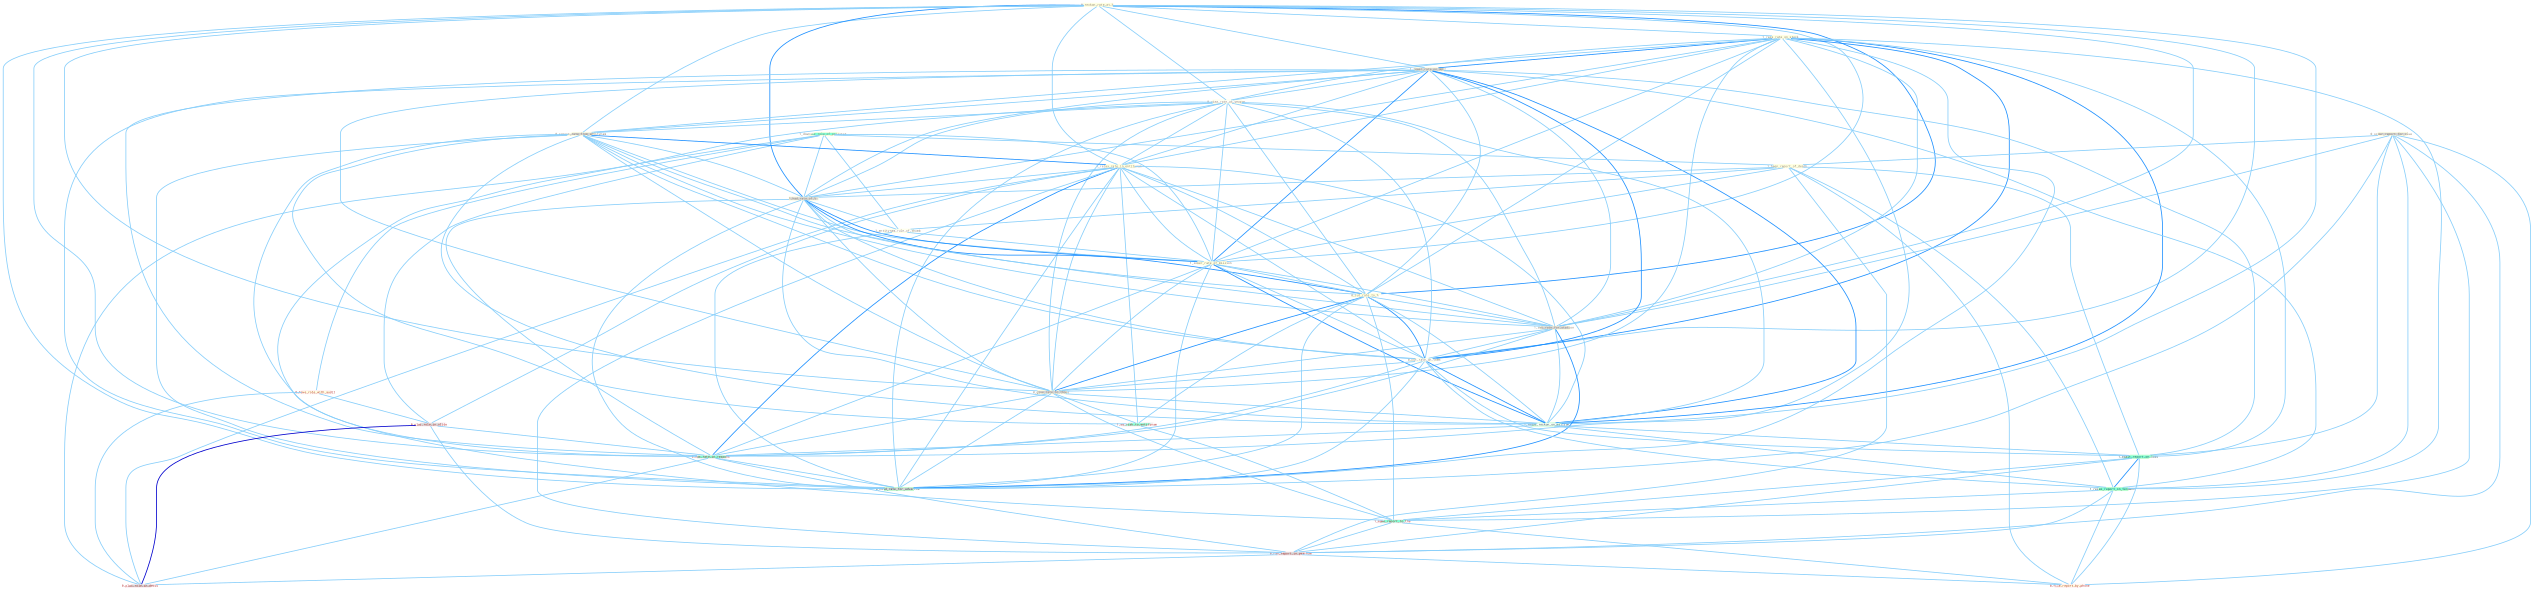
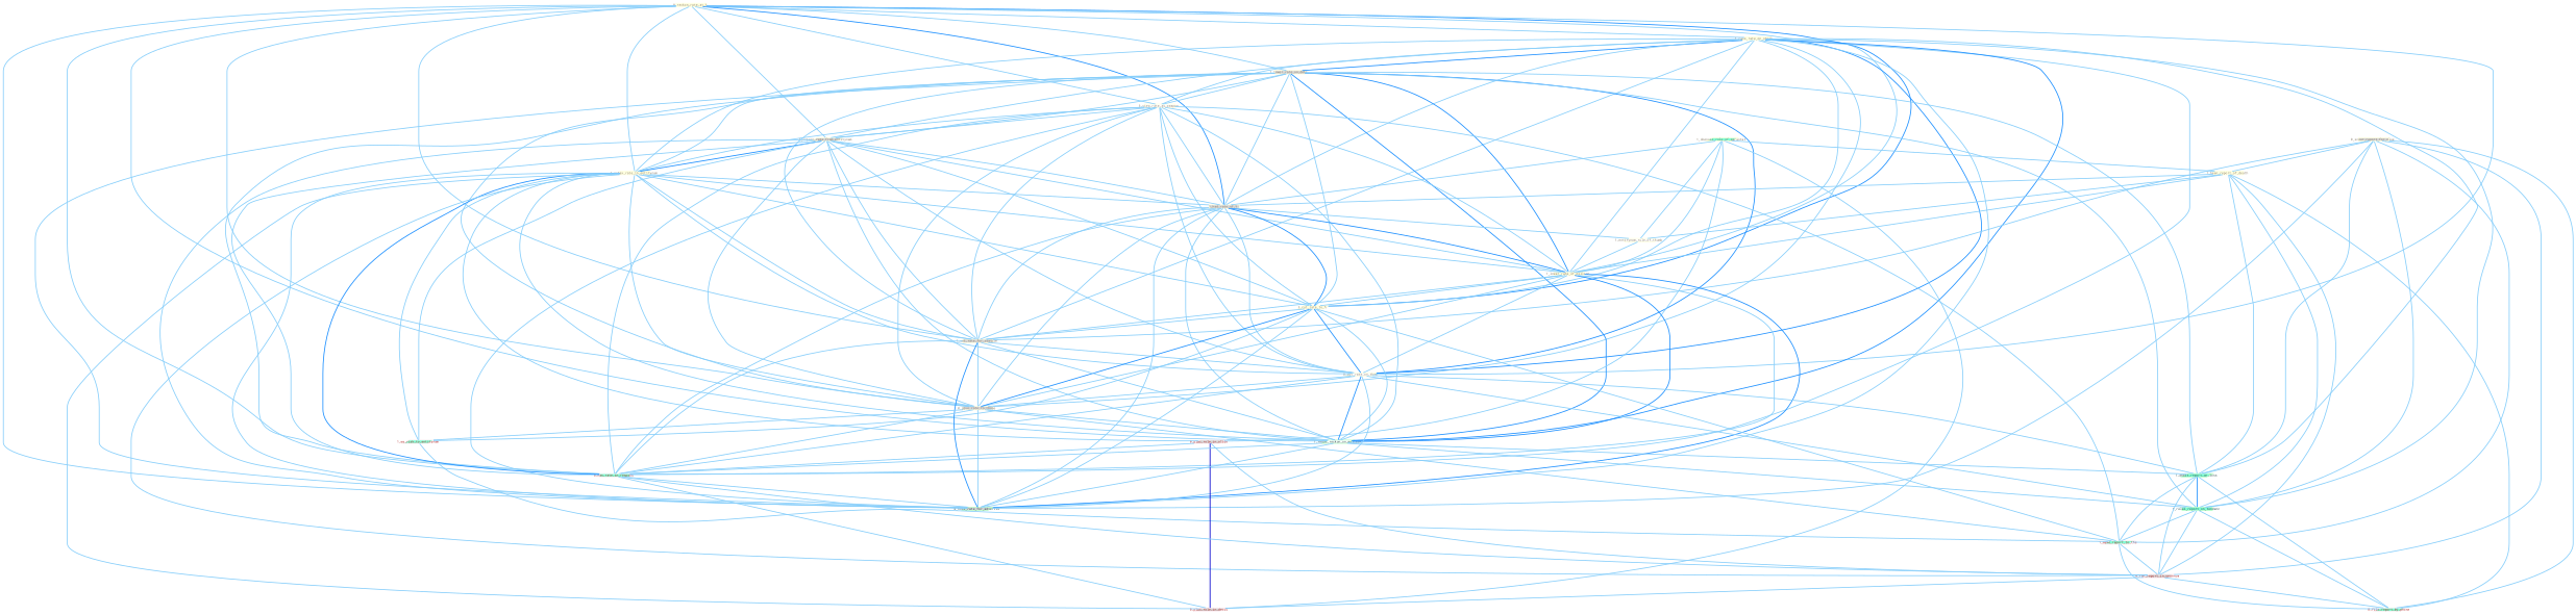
  graph {
    fontname="Roboto Mono"
    node [color="#ffffe0" fillcolor=lightgrey fixedsize=true fontcolor="#8b7d6b" fontname="Roboto Mono" fontsize=4 shape=box style=filled]
    edge [color="#87cefa" fontname="Roboto Mono" w=1]
    "0_reckon_rate_at_% " [fillcolor=lightyellow height=.06 width=.5]
    "1_rais_rate_on_stock " [fillcolor=lightyellow height=.06 shape=parallelogram width=.5]
    "1_lower_rate_on_debt " [height=.06 width=.5]
    "0_scour_report_for_clue " [height=.06 width=.5]
    "0_view_rate_as_weapon " [fillcolor=white height=.06 width=.5]
    "1_downsiz_role_of_parastat " [fillcolor=aquamarine height=.06 shape=parallelogram width=.5]
    "0_expect_rate_from_entitynam " [height=.06 shape=parallelogram width=.5]
    "1_been_report_of_death " [fillcolor=lightyellow height=.06 width=.5]
    "1_relax_rate_in_entitynam " [fillcolor=lightyellow height=.06 width=.5]
    "1_had_rate_of_% " [height=.06 width=.5]
    "1_entitynam_rule_of_thumb " [fillcolor=white height=.06 width=.5]
    "1_lower_rate_of_million " [fillcolor=lightyellow height=.06 width=.5]
    "0_cut_rate_to_% " [fillcolor=lightyellow height=.06 shape=parallelogram width=.5]
    "1_set_rate_for_station " [height=.06 width=.5]
    "0_cut_rate_on_them " [fillcolor=white height=.06 shape=parallelogram width=.5]
    "0_give_rate_to_those " [height=.06 width=.5]
    "1_wa_risk_to_entitynam " [color="#fff0f5" fillcolor=aquamarine fontcolor="#b22222" height=.06 shape=parallelogram width=.5]
-   "0_have_role_with_audit " [color="#fff0f5" fillcolor=lightyellow fontcolor="#b22222" height=.06 width=.5]
    "0_plai_role_in_slide " [color="#fff0f5" fontcolor="#b22222" height=.06 shape=parallelogram width=.5]
    "1_make_report_to_the " [color="#fff0f5" fillcolor=aquamarine fontcolor="#b22222" height=.06 shape=parallelogram width=.5]
    "0_eas_rate_in_respons " [color="#fff0f5" fillcolor=aquamarine fontcolor="#b22222" height=.06 width=.5]
    "0_ran_report_in_yearnum " [color="#fff0f5" fontcolor="#b22222" height=.06 shape=parallelogram width=.5]
-   "0_file_report_by_phone " [color="#fff0f5" fillcolor=lightyellow fontcolor="#b22222" height=.06 shape=parallelogram width=.5]
+   "0_file_report_by_phone " [color="#fff0f5" fillcolor=aquamarine fontcolor="#b22222" height=.06 shape=parallelogram width=.5]
    "0_plai_role_in_decis " [color="#fff0f5" fontcolor="#b22222" height=.06 shape=parallelogram width=.5]
    n25 [color="#BDFCC9" fillcolor=white fontcolor="#2f4f4f" height=.06 label="1_reduc_reckon_on_million" shape=parallelogram width=.5]
-   "0_hold_rate_for_advertis " [color="#BDFCC9" fontcolor="#2f4f4f" height=.06 width=.5]
+   "0_hold_rate_for_advertis " [color="#BDFCC9" fontcolor="#2f4f4f" height=.06 shape=parallelogram width=.5]
    "1_await_report_on_loss " [color="#BDFCC9" fillcolor=aquamarine fontcolor="#2f4f4f" height=.06 shape=parallelogram width=.5]
    "1_relai_report_on_tendenc " [color="#BDFCC9" fillcolor=aquamarine fontcolor="#2f4f4f" height=.06 width=.5]
    subgraph sub_1 {
      "0_reckon_rate_at_% "
      "1_rais_rate_on_stock "
      "1_lower_rate_on_debt "
      "0_scour_report_for_clue "
      "0_view_rate_as_weapon "
      "1_downsiz_role_of_parastat "
      "0_expect_rate_from_entitynam "
      "1_been_report_of_death "
      "1_relax_rate_in_entitynam "
      "1_had_rate_of_% "
      "1_entitynam_rule_of_thumb "
      "1_lower_rate_of_million "
      "0_cut_rate_to_% "
      "1_set_rate_for_station "
      "0_cut_rate_on_them "
      "0_give_rate_to_those "
    }
    subgraph sub_2 {
      "1_wa_risk_to_entitynam "
-     "0_have_role_with_audit "
      "0_plai_role_in_slide "
      "1_make_report_to_the "
      "0_eas_rate_in_respons "
      "0_ran_report_in_yearnum "
      "0_file_report_by_phone "
      "0_plai_role_in_decis "
    }
    "0_reckon_rate_at_% " -- "1_rais_rate_on_stock "
    "0_reckon_rate_at_% " -- "1_lower_rate_on_debt "
    "0_reckon_rate_at_% " -- "0_view_rate_as_weapon "
    "0_reckon_rate_at_% " -- "0_expect_rate_from_entitynam "
    "0_reckon_rate_at_% " -- "1_relax_rate_in_entitynam "
    "0_reckon_rate_at_% " -- "1_had_rate_of_% " [color="#1e90ff" w=2]
    "0_reckon_rate_at_% " -- "1_lower_rate_of_million "
    "0_reckon_rate_at_% " -- "0_cut_rate_to_% " [color="#1e90ff" w=2]
    "0_reckon_rate_at_% " -- "1_set_rate_for_station "
    "0_reckon_rate_at_% " -- "0_cut_rate_on_them "
    "0_reckon_rate_at_% " -- "0_give_rate_to_those "
    "0_reckon_rate_at_% " -- "0_eas_rate_in_respons "
    "0_reckon_rate_at_% " -- n25
    "0_reckon_rate_at_% " -- "0_hold_rate_for_advertis "
    "1_rais_rate_on_stock " -- "1_lower_rate_on_debt " [color="#1e90ff" w=2]
    "1_rais_rate_on_stock " -- "0_view_rate_as_weapon "
    "1_rais_rate_on_stock " -- "0_expect_rate_from_entitynam "
    "1_rais_rate_on_stock " -- "1_relax_rate_in_entitynam "
    "1_rais_rate_on_stock " -- "1_had_rate_of_% "
    "1_rais_rate_on_stock " -- "1_lower_rate_of_million "
    "1_rais_rate_on_stock " -- "0_cut_rate_to_% "
    "1_rais_rate_on_stock " -- "1_set_rate_for_station "
    "1_rais_rate_on_stock " -- "0_cut_rate_on_them " [color="#1e90ff" w=2]
    "1_rais_rate_on_stock " -- "0_give_rate_to_those "
    "1_rais_rate_on_stock " -- "0_eas_rate_in_respons "
    "1_rais_rate_on_stock " -- n25 [color="#1e90ff" w=2]
    "1_rais_rate_on_stock " -- "0_hold_rate_for_advertis "
    "1_rais_rate_on_stock " -- "1_await_report_on_loss "
    "1_rais_rate_on_stock " -- "1_relai_report_on_tendenc "
    "1_lower_rate_on_debt " -- "0_view_rate_as_weapon "
    "1_lower_rate_on_debt " -- "0_expect_rate_from_entitynam "
    "1_lower_rate_on_debt " -- "1_relax_rate_in_entitynam "
    "1_lower_rate_on_debt " -- "1_had_rate_of_% "
    "1_lower_rate_on_debt " -- "1_lower_rate_of_million " [color="#1e90ff" w=2]
    "1_lower_rate_on_debt " -- "0_cut_rate_to_% "
    "1_lower_rate_on_debt " -- "1_set_rate_for_station "
    "1_lower_rate_on_debt " -- "0_cut_rate_on_them " [color="#1e90ff" w=2]
    "1_lower_rate_on_debt " -- "0_give_rate_to_those "
    "1_lower_rate_on_debt " -- "0_eas_rate_in_respons "
    "1_lower_rate_on_debt " -- n25 [color="#1e90ff" w=2]
    "1_lower_rate_on_debt " -- "0_hold_rate_for_advertis "
    "1_lower_rate_on_debt " -- "1_await_report_on_loss "
    "1_lower_rate_on_debt " -- "1_relai_report_on_tendenc "
    "0_scour_report_for_clue " -- "1_been_report_of_death "
    "0_scour_report_for_clue " -- "1_set_rate_for_station "
    "0_scour_report_for_clue " -- "1_make_report_to_the "
    "0_scour_report_for_clue " -- "0_ran_report_in_yearnum "
    "0_scour_report_for_clue " -- "0_file_report_by_phone "
    "0_scour_report_for_clue " -- "0_hold_rate_for_advertis "
    "0_scour_report_for_clue " -- "1_await_report_on_loss "
    "0_scour_report_for_clue " -- "1_relai_report_on_tendenc "
    "0_view_rate_as_weapon " -- "0_expect_rate_from_entitynam "
    "0_view_rate_as_weapon " -- "1_relax_rate_in_entitynam "
    "0_view_rate_as_weapon " -- "1_had_rate_of_% "
    "0_view_rate_as_weapon " -- "1_lower_rate_of_million "
    "0_view_rate_as_weapon " -- "0_cut_rate_to_% "
    "0_view_rate_as_weapon " -- "1_set_rate_for_station "
    "0_view_rate_as_weapon " -- "0_cut_rate_on_them "
    "0_view_rate_as_weapon " -- "0_give_rate_to_those "
    "0_view_rate_as_weapon " -- "1_make_report_to_the "
+   "0_view_rate_as_weapon " -- "0_eas_rate_in_respons "
    "0_view_rate_as_weapon " -- n25
    "0_view_rate_as_weapon " -- "0_hold_rate_for_advertis "
    "1_downsiz_role_of_parastat " -- "1_been_report_of_death "
    "1_downsiz_role_of_parastat " -- "1_had_rate_of_% "
    "1_downsiz_role_of_parastat " -- "1_entitynam_rule_of_thumb "
    "1_downsiz_role_of_parastat " -- "1_lower_rate_of_million "
-   "1_downsiz_role_of_parastat " -- "0_have_role_with_audit "
    "1_downsiz_role_of_parastat " -- "0_plai_role_in_slide "
    "1_downsiz_role_of_parastat " -- "0_plai_role_in_decis "
    "0_expect_rate_from_entitynam " -- "1_relax_rate_in_entitynam " [color="#1e90ff" w=2]
    "0_expect_rate_from_entitynam " -- "1_had_rate_of_% "
    "0_expect_rate_from_entitynam " -- "1_lower_rate_of_million "
    "0_expect_rate_from_entitynam " -- "0_cut_rate_to_% "
    "0_expect_rate_from_entitynam " -- "1_set_rate_for_station "
    "0_expect_rate_from_entitynam " -- "0_cut_rate_on_them "
    "0_expect_rate_from_entitynam " -- "0_give_rate_to_those "
    "0_expect_rate_from_entitynam " -- "1_wa_risk_to_entitynam "
    "0_expect_rate_from_entitynam " -- "0_eas_rate_in_respons "
    "0_expect_rate_from_entitynam " -- n25
    "0_expect_rate_from_entitynam " -- "0_hold_rate_for_advertis "
    "1_been_report_of_death " -- "1_had_rate_of_% "
    "1_been_report_of_death " -- "1_entitynam_rule_of_thumb "
    "1_been_report_of_death " -- "1_lower_rate_of_million "
    "1_been_report_of_death " -- "0_ran_report_in_yearnum "
    "1_been_report_of_death " -- "0_file_report_by_phone "
    "1_been_report_of_death " -- "1_await_report_on_loss "
    "1_been_report_of_death " -- "1_relai_report_on_tendenc "
    "1_relax_rate_in_entitynam " -- "1_had_rate_of_% "
    "1_relax_rate_in_entitynam " -- "1_lower_rate_of_million "
    "1_relax_rate_in_entitynam " -- "0_cut_rate_to_% "
    "1_relax_rate_in_entitynam " -- "1_set_rate_for_station "
    "1_relax_rate_in_entitynam " -- "0_cut_rate_on_them "
    "1_relax_rate_in_entitynam " -- "0_give_rate_to_those "
    "1_relax_rate_in_entitynam " -- "1_wa_risk_to_entitynam "
    "1_relax_rate_in_entitynam " -- "0_plai_role_in_slide "
    "1_relax_rate_in_entitynam " -- "0_eas_rate_in_respons " [color="#1e90ff" w=2]
    "1_relax_rate_in_entitynam " -- "0_ran_report_in_yearnum "
    "1_relax_rate_in_entitynam " -- "0_plai_role_in_decis "
    "1_relax_rate_in_entitynam " -- n25
    "1_relax_rate_in_entitynam " -- "0_hold_rate_for_advertis "
    "1_had_rate_of_% " -- "1_entitynam_rule_of_thumb "
    "1_had_rate_of_% " -- "1_lower_rate_of_million " [color="#1e90ff" w=2]
    "1_had_rate_of_% " -- "0_cut_rate_to_% " [color="#1e90ff" w=2]
    "1_had_rate_of_% " -- "1_set_rate_for_station "
    "1_had_rate_of_% " -- "0_cut_rate_on_them "
    "1_had_rate_of_% " -- "0_give_rate_to_those "
    "1_had_rate_of_% " -- "0_eas_rate_in_respons "
    "1_had_rate_of_% " -- n25
    "1_had_rate_of_% " -- "0_hold_rate_for_advertis "
    "1_entitynam_rule_of_thumb " -- "1_lower_rate_of_million "
    "1_lower_rate_of_million " -- "0_cut_rate_to_% "
    "1_lower_rate_of_million " -- "1_set_rate_for_station "
    "1_lower_rate_of_million " -- "0_cut_rate_on_them "
    "1_lower_rate_of_million " -- "0_give_rate_to_those "
    "1_lower_rate_of_million " -- "0_eas_rate_in_respons "
    "1_lower_rate_of_million " -- n25 [color="#1e90ff" w=2]
-   "1_lower_rate_of_million " -- "0_hold_rate_for_advertis "
+   "1_lower_rate_of_million " -- "0_hold_rate_for_advertis " [color="#1e90ff"]
    "0_cut_rate_to_% " -- "1_set_rate_for_station "
    "0_cut_rate_to_% " -- "0_cut_rate_on_them " [color="#1e90ff" w=2]
    "0_cut_rate_to_% " -- "0_give_rate_to_those " [color="#1e90ff" w=2]
    "0_cut_rate_to_% " -- "1_wa_risk_to_entitynam "
    "0_cut_rate_to_% " -- "1_make_report_to_the "
    "0_cut_rate_to_% " -- n25
    "0_cut_rate_to_% " -- "0_hold_rate_for_advertis "
    "1_set_rate_for_station " -- "0_cut_rate_on_them "
    "1_set_rate_for_station " -- "0_give_rate_to_those "
    "1_set_rate_for_station " -- "0_eas_rate_in_respons "
    "1_set_rate_for_station " -- n25
    "1_set_rate_for_station " -- "0_hold_rate_for_advertis " [color="#1e90ff" w=2]
    "0_cut_rate_on_them " -- "0_give_rate_to_those "
    "0_cut_rate_on_them " -- "0_eas_rate_in_respons "
    "0_cut_rate_on_them " -- n25 [color="#1e90ff" w=2]
    "0_cut_rate_on_them " -- "0_hold_rate_for_advertis "
    "0_cut_rate_on_them " -- "1_await_report_on_loss "
    "0_cut_rate_on_them " -- "1_relai_report_on_tendenc "
    "0_give_rate_to_those " -- "1_wa_risk_to_entitynam "
    "0_give_rate_to_those " -- "1_make_report_to_the "
    "0_give_rate_to_those " -- "0_eas_rate_in_respons "
    "0_give_rate_to_those " -- n25
    "0_give_rate_to_those " -- "0_hold_rate_for_advertis "
    "1_wa_risk_to_entitynam " -- "1_make_report_to_the "
-   "0_have_role_with_audit " -- "0_plai_role_in_slide "
-   "0_have_role_with_audit " -- "0_plai_role_in_decis "
    "0_plai_role_in_slide " -- "0_eas_rate_in_respons "
    "0_plai_role_in_slide " -- "0_ran_report_in_yearnum "
    "0_plai_role_in_slide " -- "0_plai_role_in_decis " [color="#0000cd" w=3]
    "1_make_report_to_the " -- "0_ran_report_in_yearnum "
    "1_make_report_to_the " -- "0_file_report_by_phone "
    "0_eas_rate_in_respons " -- "0_ran_report_in_yearnum "
    "0_eas_rate_in_respons " -- "0_plai_role_in_decis "
    "0_eas_rate_in_respons " -- "0_hold_rate_for_advertis "
    "0_ran_report_in_yearnum " -- "0_file_report_by_phone "
    "0_ran_report_in_yearnum " -- "0_plai_role_in_decis "
    n25 -- "0_eas_rate_in_respons "
-   "1_entitynam_rule_of_thumb " -- "0_hold_rate_for_advertis "
+   n25 -- "0_hold_rate_for_advertis "
    n25 -- "1_await_report_on_loss "
    n25 -- "1_relai_report_on_tendenc "
    "1_await_report_on_loss " -- "1_make_report_to_the "
    "1_await_report_on_loss " -- "0_ran_report_in_yearnum "
    "1_await_report_on_loss " -- "0_file_report_by_phone "
    "1_await_report_on_loss " -- "1_relai_report_on_tendenc " [color="#1e90ff" w=2]
    "1_relai_report_on_tendenc " -- "1_make_report_to_the "
    "1_relai_report_on_tendenc " -- "0_ran_report_in_yearnum "
    "1_relai_report_on_tendenc " -- "0_file_report_by_phone "
  }
